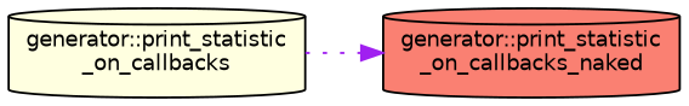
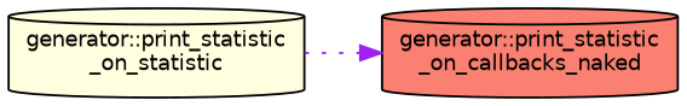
  digraph {
    rankdir=LR
    node [color=black fontname=Helvetica fontsize=10 shape=cylinder style=filled]
-   n1 [fillcolor=lightyellow fontcolor=black height=0.2 label="generator::print_statistic\l_on_callbacks" width=0.4]
+   n1 [fillcolor=lightyellow fontcolor=black height=0.2 label="generator::print_statistic\l_on_statistic" width=0.4]
    n2 [fillcolor=salmon height=0.2 label="generator::print_statistic\l_on_callbacks_naked" width=0.4]
    n1 -> n2 [color=purple fontname=Helvetica fontsize=10 labelfontname=Helvetica labelfontsize=10 style=dotted]
  }
